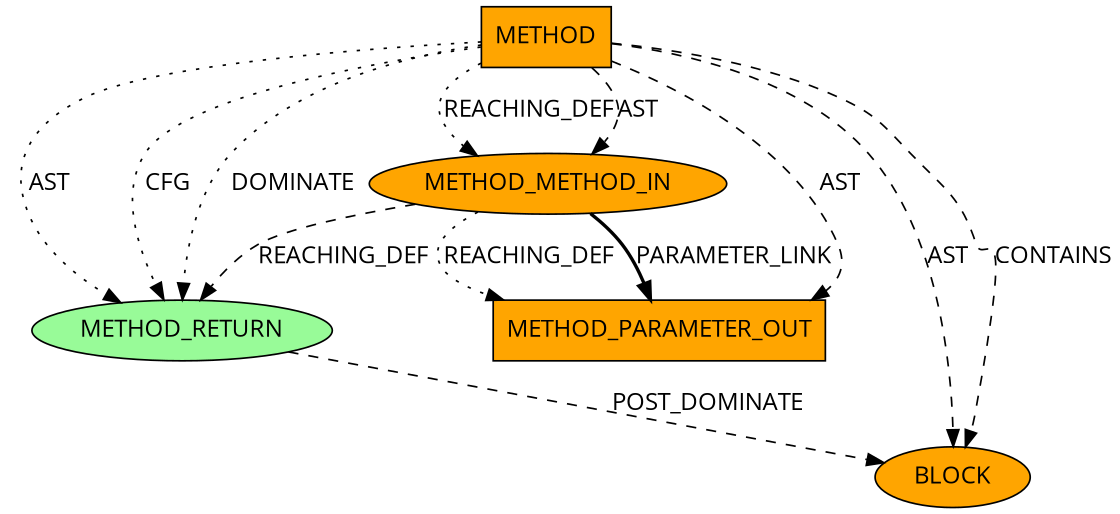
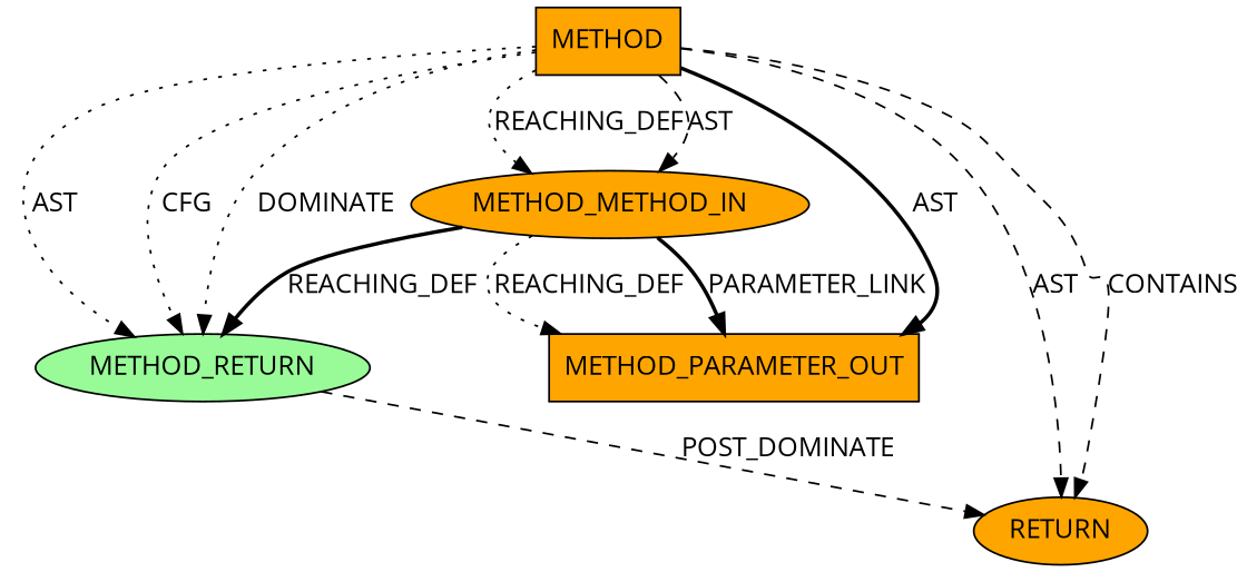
  digraph {
    fontname="Open Sans"
    node [CODE="<empty>" ORDER=1 TYPE_FULL_NAME=ANY fillcolor=orange fontname="Open Sans" shape=ellipse style=filled EVALUATION_STRATEGY=BY_VALUE]
    edge [fontname="Open Sans" style=dashed]
-   n1 [ARGUMENT_INDEX=1 label=BLOCK EVALUATION_STRATEGY=""]
+   n1 [ARGUMENT_INDEX=1 label=RETURN EVALUATION_STRATEGY=""]
    n2 [CODE=RET ORDER=2 fillcolor=palegreen label=METHOD_RETURN]
    n3 [AST_PARENT_FULL_NAME="<global>" AST_PARENT_TYPE=NAMESPACE_BLOCK FILENAME="<empty>" FULL_NAME=up_read IS_EXTERNAL=true NAME=up_read ORDER=0 label=METHOD shape=box TYPE_FULL_NAME="" EVALUATION_STRATEGY=""]
    n4 [CODE=p1 INDEX=1 IS_VARIADIC=false NAME=p1 label=METHOD_PARAMETER_OUT shape=box]
    n5 [CODE=p1 INDEX=1 IS_VARIADIC=false NAME=p1 label=METHOD_METHOD_IN]
    n2 -> n1 [label=POST_DOMINATE]
    n3 -> n1 [label=AST]
    n3 -> n1 [label=CONTAINS]
    n3 -> n2 [label=DOMINATE style=dotted]
    n3 -> n2 [label=AST style=dotted]
    n3 -> n2 [label=CFG style=dotted]
-   n3 -> n4 [label=AST]
+   n3 -> n4 [label=AST style=bold]
    n3 -> n5 [label=REACHING_DEF style=dotted]
    n3 -> n5 [label=AST]
-   n5 -> n2 [VARIABLE=p1 label=REACHING_DEF]
+   n5 -> n2 [VARIABLE=p1 label=REACHING_DEF style=bold]
    n5 -> n4 [label=PARAMETER_LINK style=bold]
    n5 -> n4 [VARIABLE=p1 label=REACHING_DEF style=dotted]
  }
